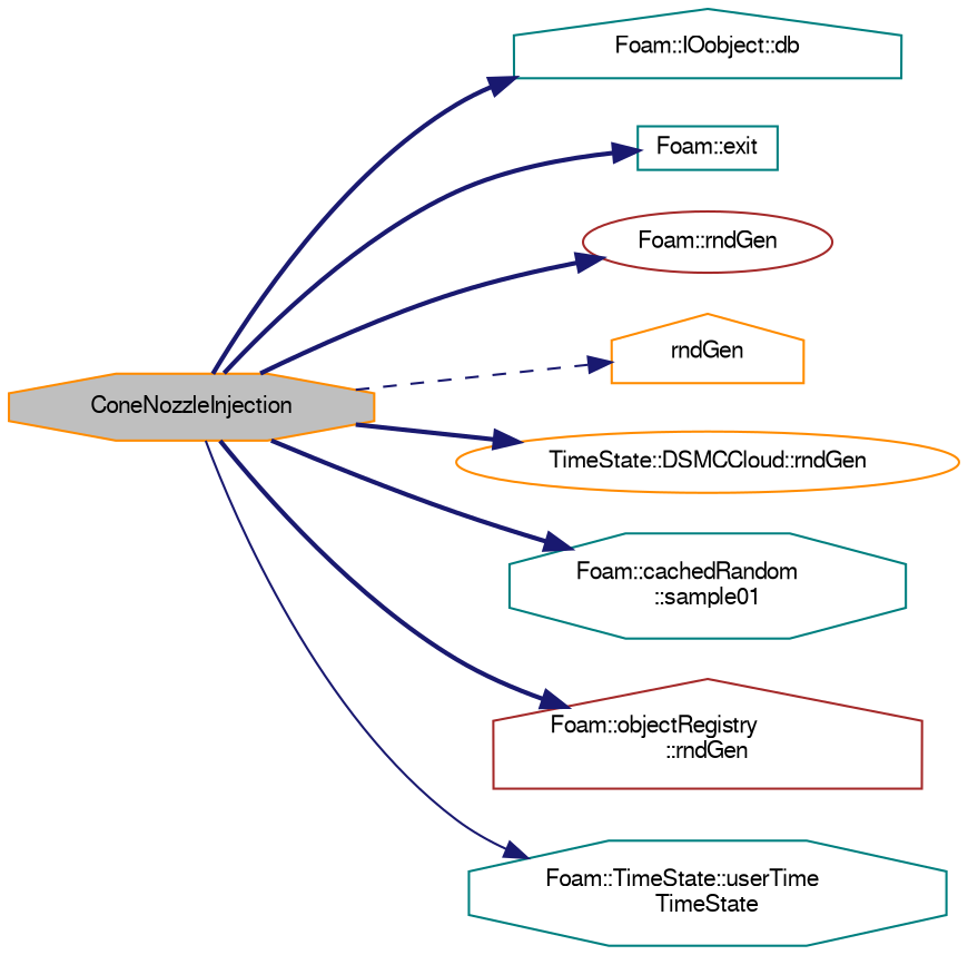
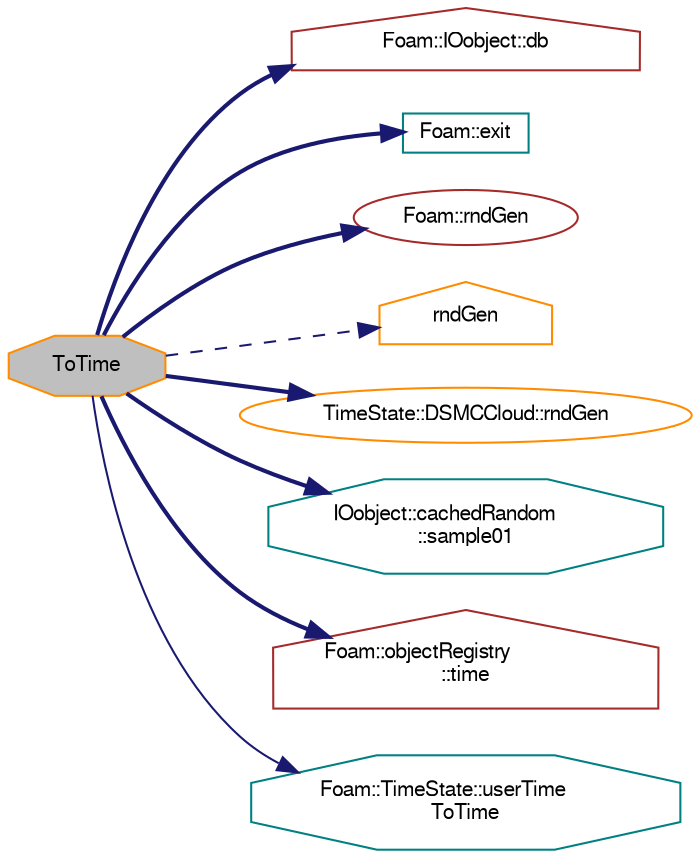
  digraph {
    rankdir=LR
    node [color=darkorange fontname=FreeSans fontsize=10 shape=octagon]
    edge [color=midnightblue fontname=FreeSans fontsize=10 labelfontname=FreeSans labelfontsize=10 style=bold]
-   n1 [fillcolor=grey75 fontcolor=black height=0.2 label=ConeNozzleInjection style=filled width=0.4]
-   n2 [color=teal height=0.2 label="Foam::IOobject::db" shape=house width=0.4]
+   n1 [fillcolor=grey75 fontcolor=black height=0.2 label=ToTime style=filled width=0.4]
+   n2 [color=brown height=0.2 label="Foam::IOobject::db" shape=house width=0.4]
    n3 [color=teal height=0.2 label="Foam::exit" shape=box width=0.4]
    n4 [color=brown height=0.2 label="Foam::rndGen" shape=ellipse width=0.4]
    n5 [height=0.2 label=rndGen shape=house width=0.4]
    n6 [height=0.2 label="TimeState::DSMCCloud::rndGen" shape=ellipse width=0.4]
-   n7 [color=teal height=0.2 label="Foam::cachedRandom\l::sample01" width=0.4]
-   n8 [color=brown height=0.2 label="Foam::objectRegistry\l::rndGen" shape=house width=0.4]
-   n9 [color=teal height=0.2 label="Foam::TimeState::userTime\lTimeState" width=0.4]
+   n7 [color=teal height=0.2 label="IOobject::cachedRandom\l::sample01" width=0.4]
+   n8 [color=brown height=0.2 label="Foam::objectRegistry\l::time" shape=house width=0.4]
+   n9 [color=teal height=0.2 label="Foam::TimeState::userTime\lToTime" width=0.4]
    n1 -> n2
    n1 -> n3
    n1 -> n4
    n1 -> n5 [style=dashed]
    n1 -> n6
    n1 -> n7
    n1 -> n8
    n1 -> n9 [style=solid]
  }
